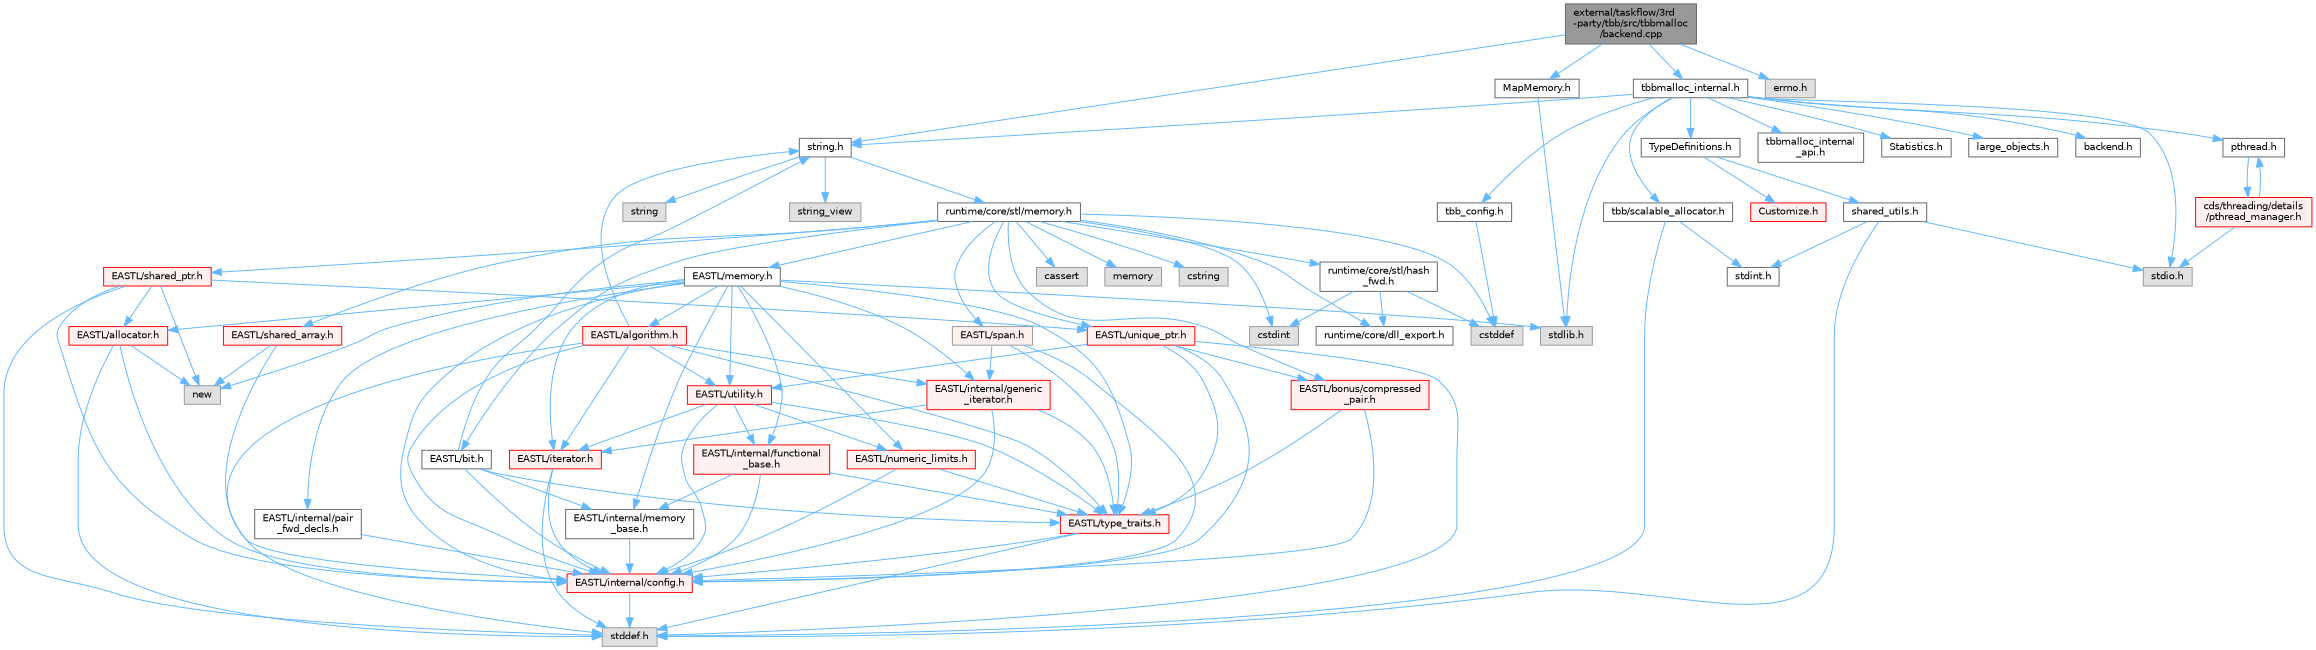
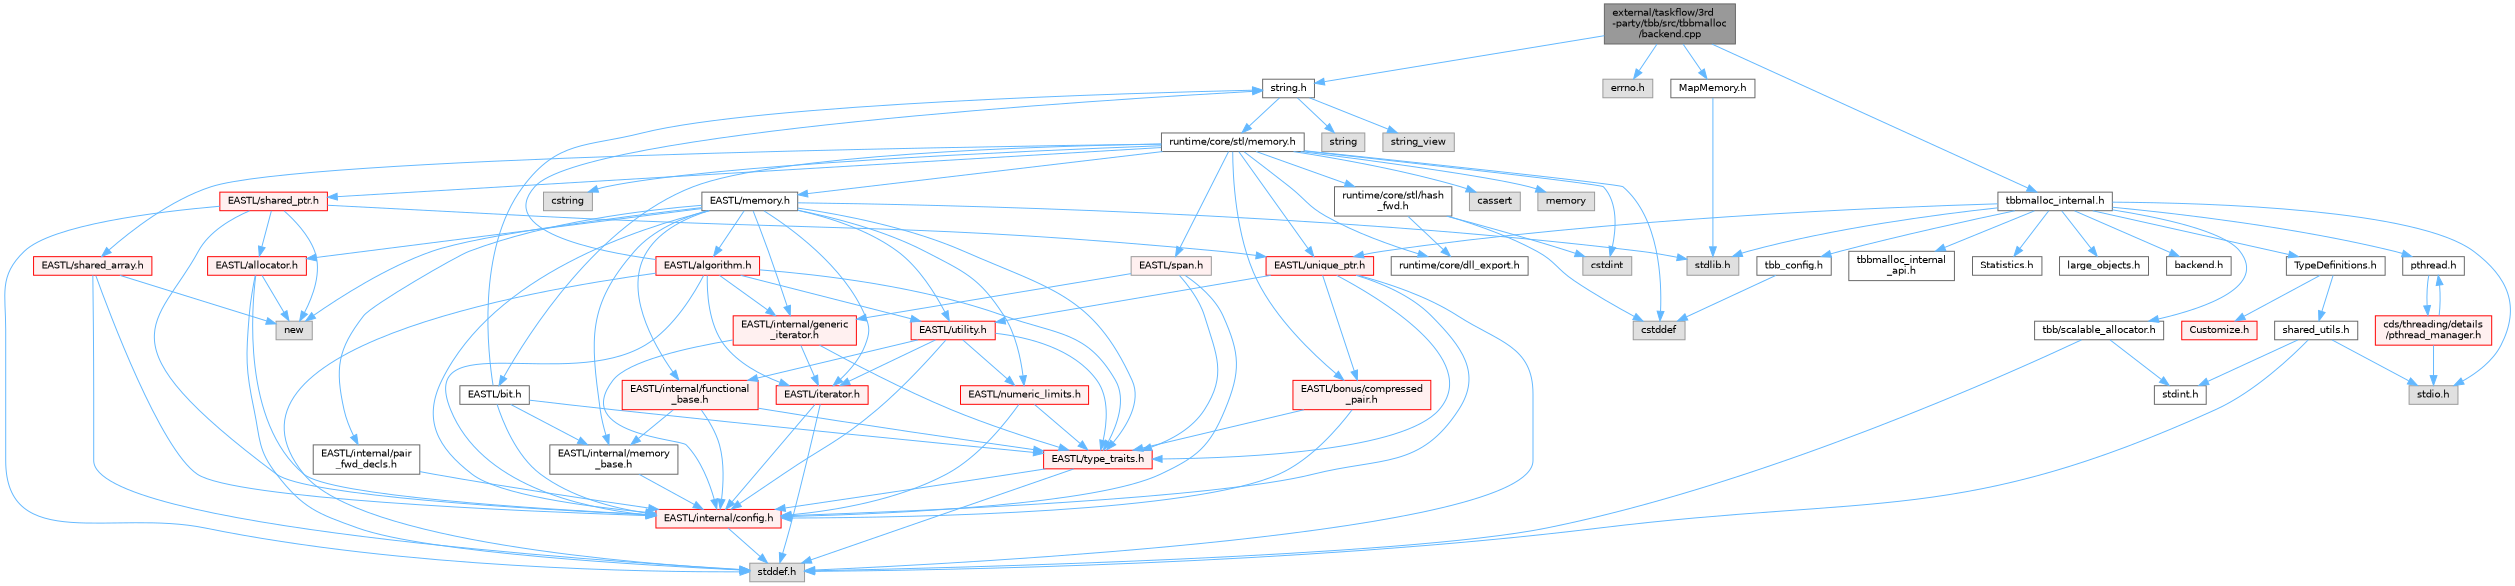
  digraph {
    node [color=grey40 fillcolor=white fontname=Helvetica fontsize=10 shape=box style=filled]
    edge [color=steelblue1 fontname=Helvetica fontsize=10 labelfontname=Helvetica labelfontsize=10 style=solid]
    n1 [color=gray40 fillcolor=grey60 fontcolor=black height=0.2 label="external/taskflow/3rd\l-party/tbb/src/tbbmalloc\l/backend.cpp" width=0.4]
    n2 [height=0.2 label="string.h" width=0.4]
    n3 [color=grey60 fillcolor="#E0E0E0" height=0.2 label="errno.h" width=0.4]
    n4 [height=0.2 label="tbbmalloc_internal.h" width=0.4]
    n5 [height=0.2 label="MapMemory.h" width=0.4]
    n6 [color=grey60 fillcolor="#E0E0E0" height=0.2 label=string width=0.4]
    n7 [color=grey60 fillcolor="#E0E0E0" height=0.2 label=string_view width=0.4]
    n8 [height=0.2 label="runtime/core/stl/memory.h" width=0.4]
    n9 [color=grey60 fillcolor="#E0E0E0" height=0.2 label="stdlib.h" width=0.4]
    n10 [height=0.2 label="TypeDefinitions.h" width=0.4]
    n11 [color=grey60 fillcolor="#E0E0E0" height=0.2 label="stdio.h" width=0.4]
    n12 [height=0.2 label="pthread.h" width=0.4]
    n13 [height=0.2 label="tbb_config.h" width=0.4]
    n14 [height=0.2 label="tbb/scalable_allocator.h" width=0.4]
    n15 [height=0.2 label="tbbmalloc_internal\l_api.h" width=0.4]
    n16 [height=0.2 label="Statistics.h" width=0.4]
    n17 [height=0.2 label="large_objects.h" width=0.4]
    n18 [height=0.2 label="backend.h" width=0.4]
    n19 [color=grey60 fillcolor="#E0E0E0" height=0.2 label=cstddef width=0.4]
    n20 [color=grey60 fillcolor="#E0E0E0" height=0.2 label=cstdint width=0.4]
    n21 [color=grey60 fillcolor="#E0E0E0" height=0.2 label=cassert width=0.4]
    n22 [color=grey60 fillcolor="#E0E0E0" height=0.2 label=memory width=0.4]
    n23 [color=grey60 fillcolor="#E0E0E0" height=0.2 label=cstring width=0.4]
    n24 [height=0.2 label="EASTL/bit.h" width=0.4]
    n25 [height=0.2 label="EASTL/memory.h" width=0.4]
    n26 [color=red fillcolor="#FFF0F0" height=0.2 label="EASTL/shared_array.h" width=0.4]
    n27 [color=red fillcolor="#FFF0F0" height=0.2 label="EASTL/unique_ptr.h" width=0.4]
    n28 [color=red fillcolor="#FFF0F0" height=0.2 label="EASTL/bonus/compressed\l_pair.h" width=0.4]
    n29 [color=red fillcolor="#FFF0F0" height=0.2 label="EASTL/shared_ptr.h" width=0.4]
    n30 [color=grey60 fillcolor="#FFF0F0" height=0.2 label="EASTL/span.h" width=0.4]
    n31 [height=0.2 label="runtime/core/dll_export.h" width=0.4]
    n32 [height=0.2 label="runtime/core/stl/hash\l_fwd.h" width=0.4]
    n33 [color=red fillcolor="#FFF0F0" height=0.2 label="EASTL/internal/config.h" width=0.4]
    n34 [height=0.2 label="EASTL/internal/memory\l_base.h" width=0.4]
    n35 [color=red fillcolor="#FFF0F0" height=0.2 label="EASTL/type_traits.h" width=0.4]
    n36 [color=red fillcolor="#FFF0F0" height=0.2 label="EASTL/internal/generic\l_iterator.h" width=0.4]
    n37 [color=red fillcolor="#FFF0F0" height=0.2 label="EASTL/iterator.h" width=0.4]
    n38 [height=0.2 label="EASTL/internal/pair\l_fwd_decls.h" width=0.4]
    n39 [color=red fillcolor="#FFF0F0" height=0.2 label="EASTL/internal/functional\l_base.h" width=0.4]
    n40 [color=red fillcolor="#FFF0F0" height=0.2 label="EASTL/algorithm.h" width=0.4]
    n41 [color=red fillcolor="#FFF0F0" height=0.2 label="EASTL/utility.h" width=0.4]
    n42 [color=red fillcolor="#FFF0F0" height=0.2 label="EASTL/numeric_limits.h" width=0.4]
    n43 [color=red fillcolor="#FFF0F0" height=0.2 label="EASTL/allocator.h" width=0.4]
    n44 [color=grey60 fillcolor="#E0E0E0" height=0.2 label=new width=0.4]
    n45 [color=grey60 fillcolor="#E0E0E0" height=0.2 label="stddef.h" width=0.4]
    n46 [color=red fillcolor="#FFF0F0" height=0.2 label="Customize.h" width=0.4]
    n47 [height=0.2 label="shared_utils.h" width=0.4]
    n48 [color=red fillcolor="#FFF0F0" height=0.2 label="cds/threading/details\l/pthread_manager.h" width=0.4]
    n49 [height=0.2 label="stdint.h" width=0.4]
    n1 -> n2
    n1 -> n3
    n1 -> n4
    n1 -> n5
    n2 -> n6
    n2 -> n7
    n2 -> n8
-   n4 -> n2
+   n4 -> n27
    n4 -> n9
    n4 -> n10
    n4 -> n11
    n4 -> n12
    n4 -> n13
    n4 -> n14
    n4 -> n15
    n4 -> n16
    n4 -> n17
    n4 -> n18
    n5 -> n9
    n8 -> n19
    n8 -> n20
    n8 -> n21
    n8 -> n22
    n8 -> n23
    n8 -> n24
    n8 -> n25
    n8 -> n26
    n8 -> n27
    n8 -> n28
    n8 -> n29
    n8 -> n30
    n8 -> n31
    n8 -> n32
    n10 -> n46
    n10 -> n47
    n12 -> n48
    n13 -> n19
    n14 -> n45
    n14 -> n49
    n24 -> n2
    n24 -> n33
    n24 -> n34
    n24 -> n35
    n25 -> n9
    n25 -> n33
    n25 -> n34
    n25 -> n35
    n25 -> n36
    n25 -> n37
    n25 -> n38
    n25 -> n39
    n25 -> n40
    n25 -> n41
    n25 -> n42
    n25 -> n43
    n25 -> n44
    n26 -> n33
    n26 -> n44
+   n26 -> n45
    n27 -> n28
    n27 -> n33
    n27 -> n35
    n27 -> n41
    n27 -> n45
    n28 -> n33
    n28 -> n35
    n29 -> n27
    n29 -> n33
    n29 -> n43
    n29 -> n44
    n29 -> n45
    n30 -> n33
    n30 -> n35
    n30 -> n36
    n32 -> n19
    n32 -> n20
    n32 -> n31
    n33 -> n45
    n34 -> n33
    n35 -> n33
    n35 -> n45
    n36 -> n33
    n36 -> n35
    n36 -> n37
    n37 -> n33
    n37 -> n45
    n38 -> n33
    n39 -> n33
    n39 -> n34
    n39 -> n35
    n40 -> n2
    n40 -> n33
    n40 -> n35
    n40 -> n36
    n40 -> n37
    n40 -> n41
    n40 -> n45
    n41 -> n33
    n41 -> n35
    n41 -> n37
    n41 -> n39
    n41 -> n42
    n42 -> n33
    n42 -> n35
    n43 -> n33
    n43 -> n44
    n43 -> n45
    n47 -> n11
    n47 -> n45
    n47 -> n49
    n48 -> n11
    n48 -> n12
  }
